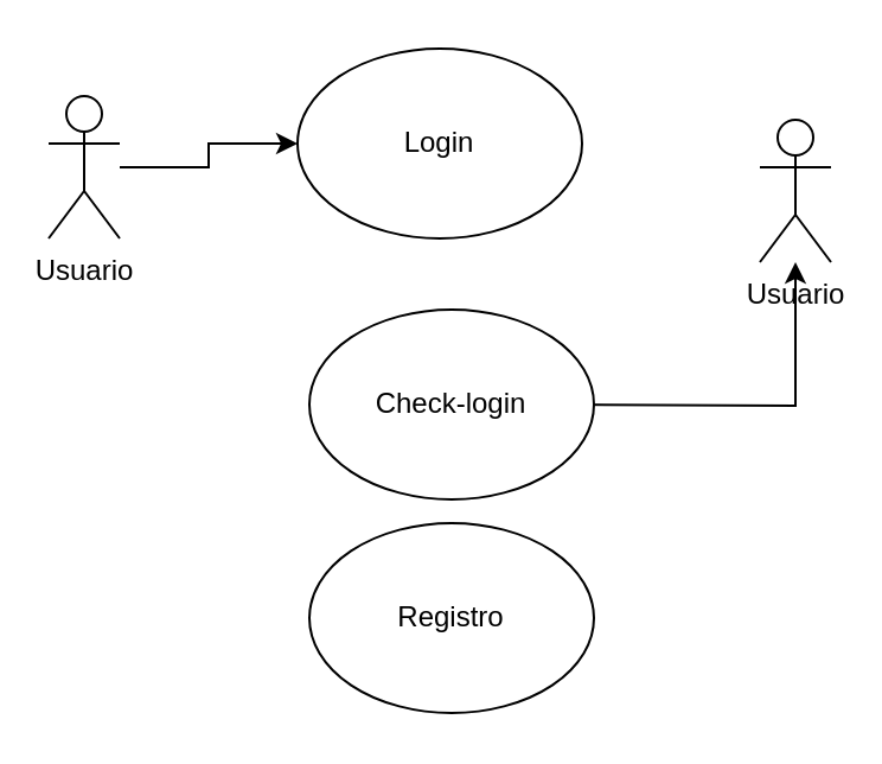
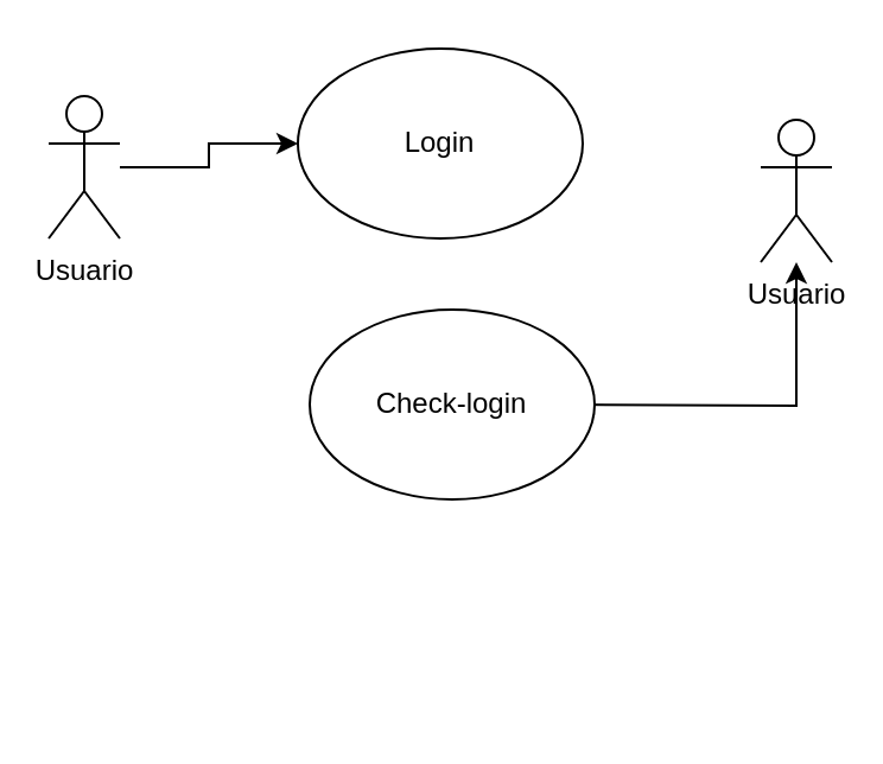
  <mxCell id="0" />
  <mxCell id="1" parent="0" />
  <mxCell id="2" style="edgeStyle=orthogonalEdgeStyle;rounded=0;orthogonalLoop=1;jettySize=auto;html=1;" edge="1" parent="1" source="3" target="5"><mxGeometry relative="1" as="geometry" /></mxCell>
  <mxCell id="3" value="Usuario" style="shape=umlActor;verticalLabelPosition=bottom;verticalAlign=top;html=1;outlineConnect=0;" parent="1" vertex="1"><mxGeometry x="20" y="40" width="30" height="60" as="geometry" /></mxCell>
  <mxCell id="4" style="edgeStyle=orthogonalEdgeStyle;rounded=0;orthogonalLoop=1;jettySize=auto;html=1;" edge="1" parent="1" target="6"><mxGeometry relative="1" as="geometry"><mxPoint x="240" y="170" as="sourcePoint" /></mxGeometry></mxCell>
  <mxCell id="5" value="Login" style="ellipse;whiteSpace=wrap;html=1;" vertex="1" parent="1"><mxGeometry x="125" y="20" width="120" height="80" as="geometry" /></mxCell>
  <mxCell id="6" value="Usuario" style="shape=umlActor;verticalLabelPosition=bottom;verticalAlign=top;html=1;outlineConnect=0;" vertex="1" parent="1"><mxGeometry x="320" y="50" width="30" height="60" as="geometry" /></mxCell>
  <mxCell id="7" value="Check-login" style="ellipse;whiteSpace=wrap;html=1;" vertex="1" parent="1"><mxGeometry x="130" y="130" width="120" height="80" as="geometry" /></mxCell>
- <mxCell id="8" value="Registro" style="ellipse;whiteSpace=wrap;html=1;" vertex="1" parent="1"><mxGeometry x="130" y="220" width="120" height="80" as="geometry" /></mxCell>
